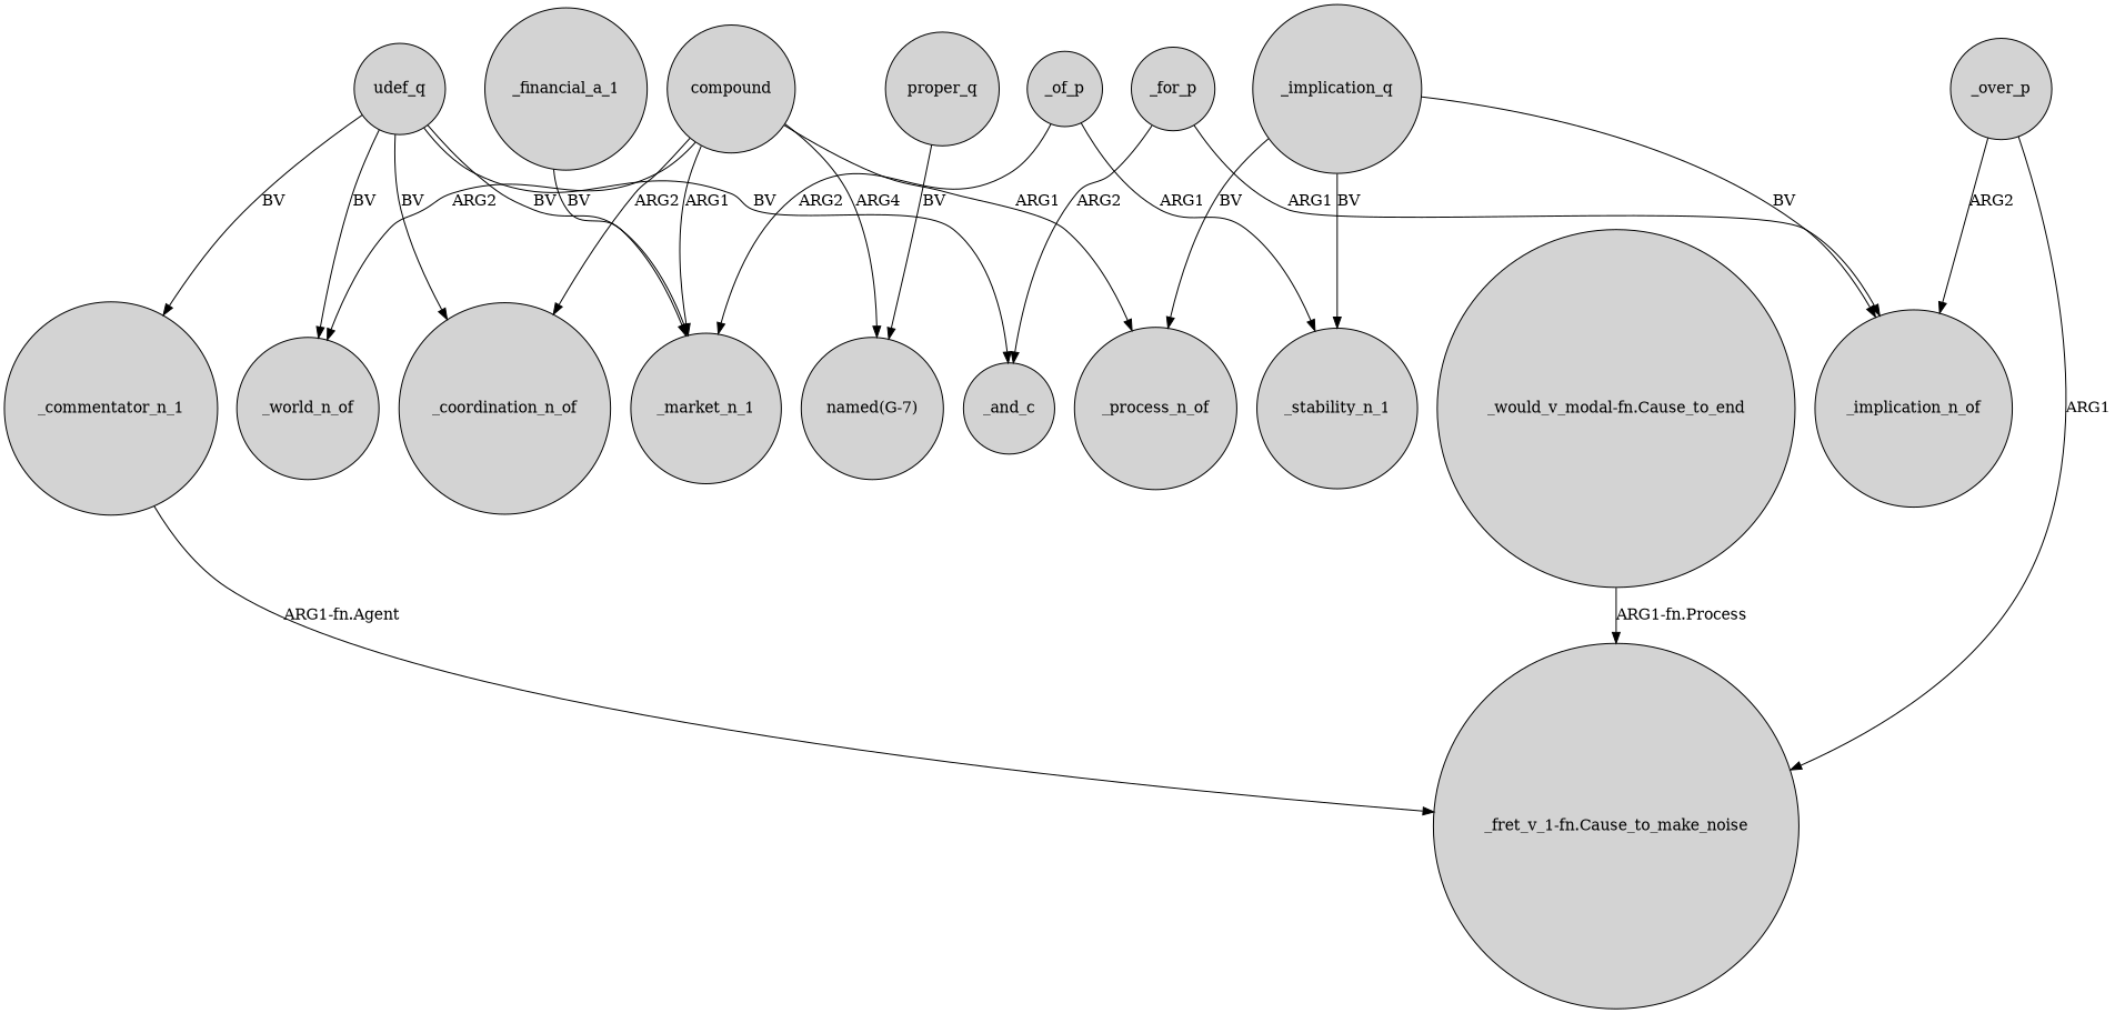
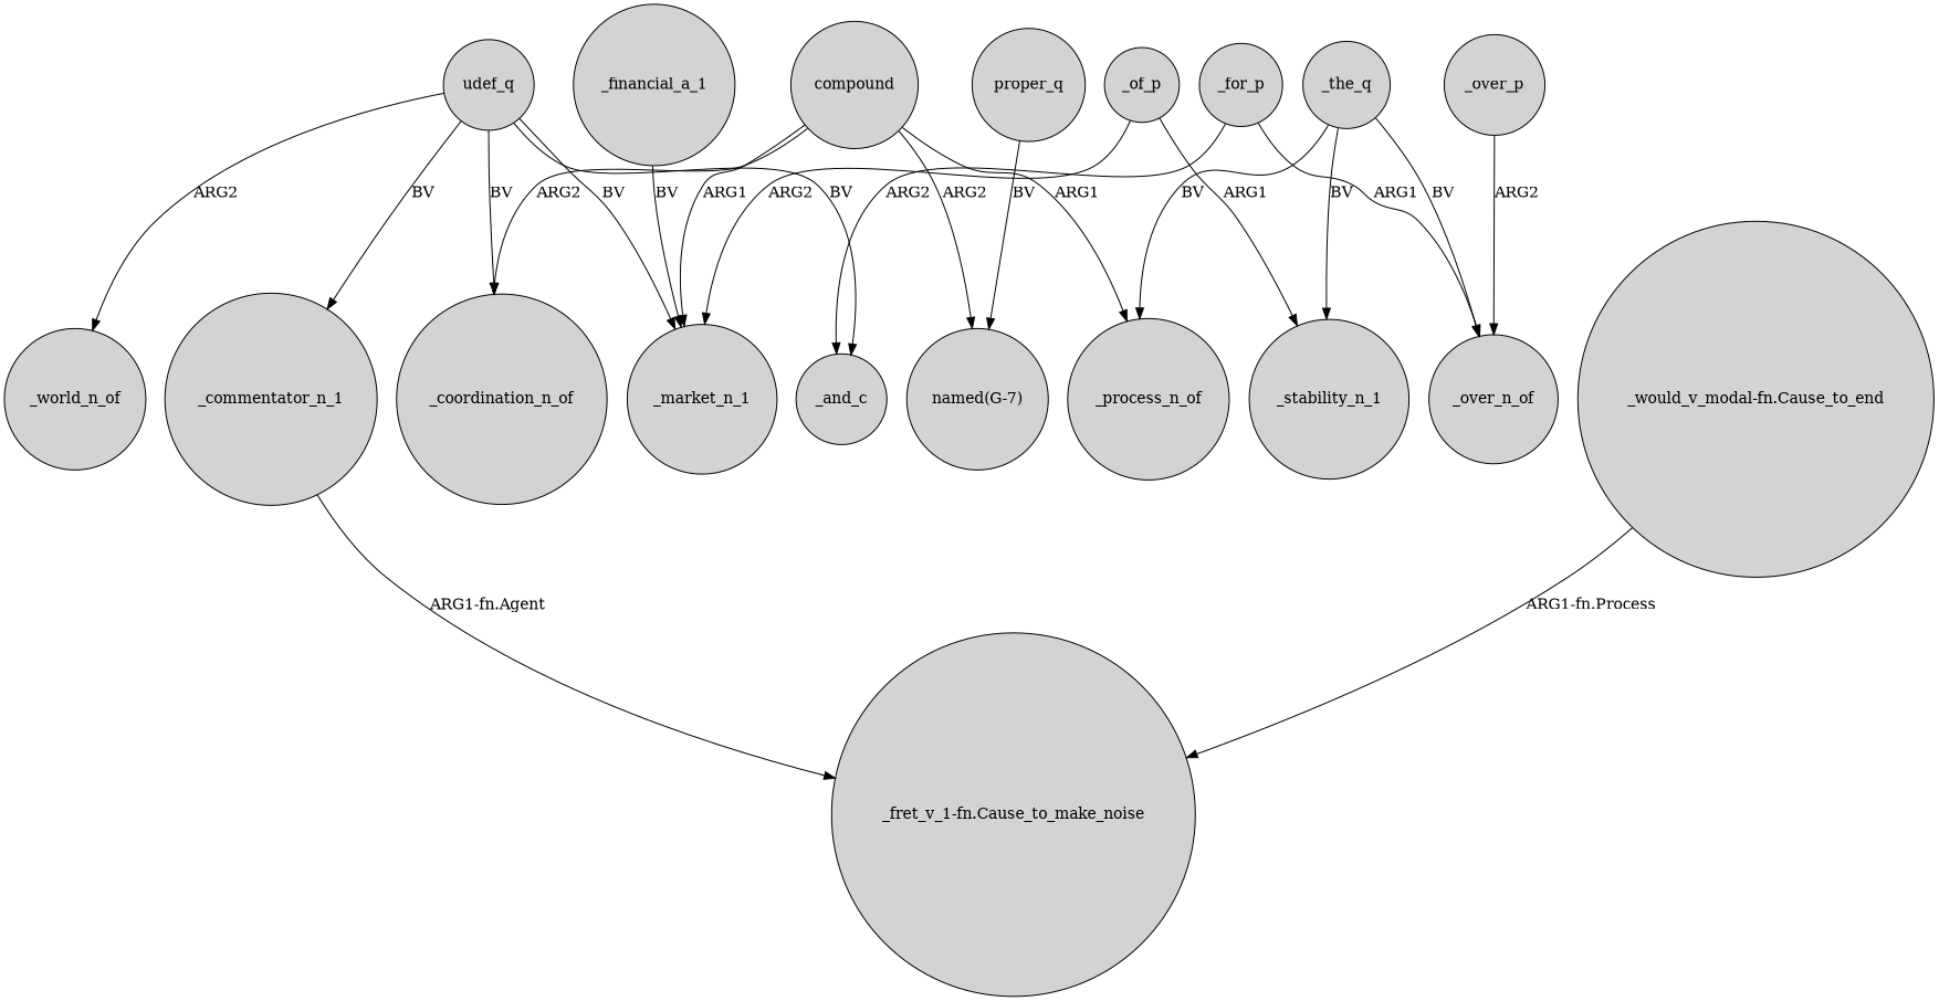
  digraph {
    node [shape=circle style=filled]
    udef_q
    _market_n_1
    _world_n_of
    _and_c
    _commentator_n_1
    _coordination_n_of
    "_fret_v_1-fn.Cause_to_make_noise"
-   _the_q [label=_implication_q]
+   _the_q
    _stability_n_1
    _process_n_of
-   _implication_n_of
+   _implication_n_of [label=_over_n_of]
    _financial_a_1
    _over_p
    compound
    "named(G-7)"
    "_would_v_modal-fn.Cause_to_end"
    proper_q
    _of_p
    _for_p
    udef_q -> _market_n_1 [label=BV]
-   udef_q -> _world_n_of [label=BV]
+   udef_q -> _world_n_of [label=ARG2]
    udef_q -> _and_c [label=BV]
    udef_q -> _commentator_n_1 [label=BV]
    udef_q -> _coordination_n_of [label=BV]
    _commentator_n_1 -> "_fret_v_1-fn.Cause_to_make_noise" [label="ARG1-fn.Agent"]
    _the_q -> _stability_n_1 [label=BV]
    _the_q -> _process_n_of [label=BV]
    _the_q -> _implication_n_of [label=BV]
    _financial_a_1 -> _market_n_1 [label=BV]
-   _over_p -> "_fret_v_1-fn.Cause_to_make_noise" [label=ARG1]
    _over_p -> _implication_n_of [label=ARG2]
    compound -> _market_n_1 [label=ARG1]
-   compound -> _world_n_of [label=ARG2]
    compound -> _coordination_n_of [label=ARG2]
    compound -> _process_n_of [label=ARG1]
-   compound -> "named(G-7)" [label=ARG4]
+   compound -> "named(G-7)" [label=ARG2]
    "_would_v_modal-fn.Cause_to_end" -> "_fret_v_1-fn.Cause_to_make_noise" [label="ARG1-fn.Process"]
    proper_q -> "named(G-7)" [label=BV]
    _of_p -> _market_n_1 [label=ARG2]
    _of_p -> _stability_n_1 [label=ARG1]
    _for_p -> _and_c [label=ARG2]
    _for_p -> _implication_n_of [label=ARG1]
  }
